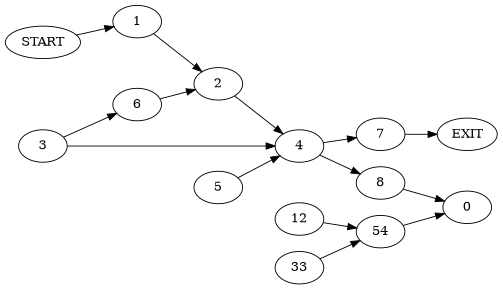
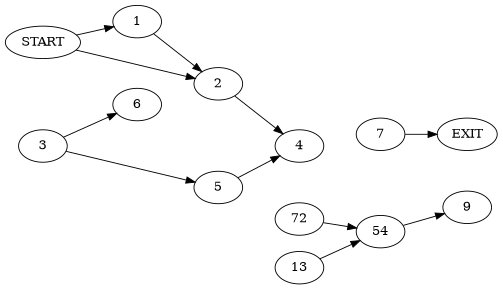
  digraph {
    rankdir=LR
    n1 [label=START]
    1
    2
    n4 [label=EXIT]
    4
    3
    5
    6
    7
-   8
-   9 [label=0]
+   9
    n12 [label=54]
-   12
-   13 [label=33]
+   12 [label=72]
+   13
    n1 -> 1
    1 -> 2
    2 -> 4
-   4 -> 7
-   4 -> 8
-   3 -> 4
+   3 -> 5
    3 -> 6
    5 -> 4
-   6 -> 2
+   n1 -> 2
    7 -> n4
-   8 -> 9
    n12 -> 9
    12 -> n12
    13 -> n12
  }
